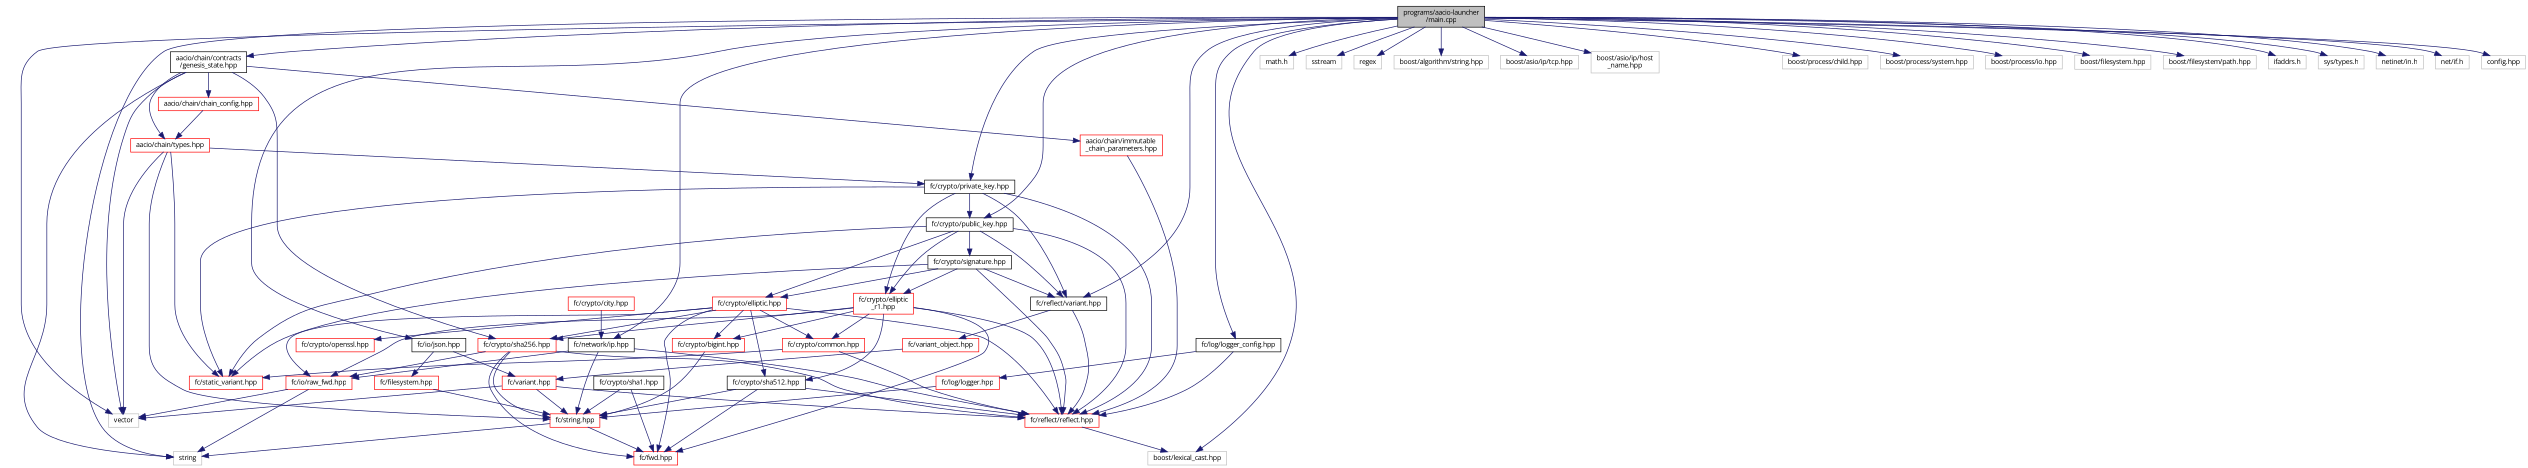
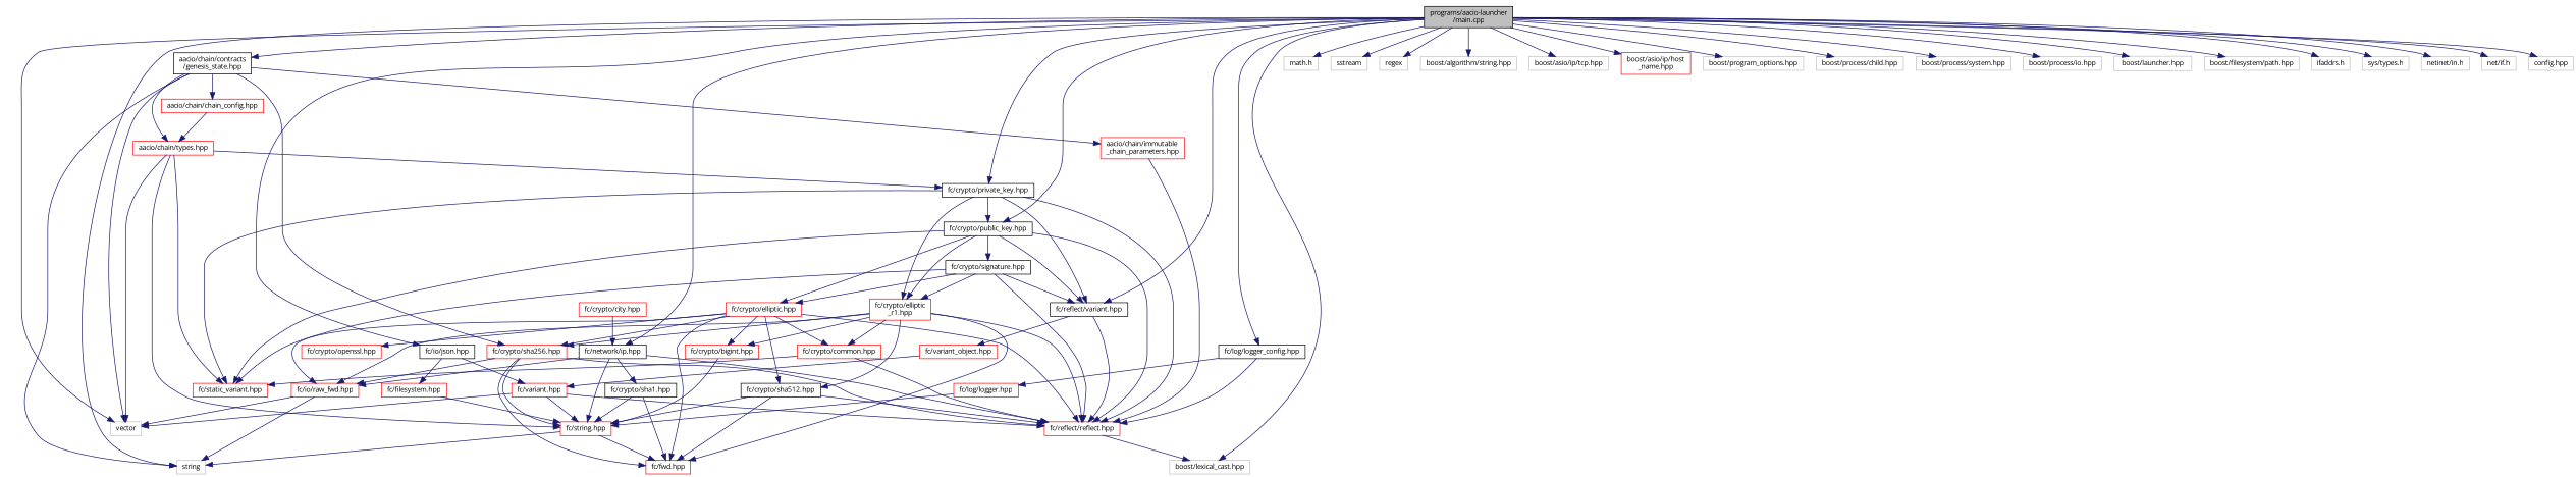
  digraph {
    fontname="Open Sans"
    node [color=grey75 fillcolor=white fontname="Open Sans" fontsize=10 shape=record style=filled]
    edge [color=midnightblue fontname="Open Sans" fontsize=10 labelfontname=Helvetica labelfontsize=10 style=solid]
    n1 [color=black fillcolor=grey75 fontcolor=black height=0.2 label="programs/aacio-launcher\l/main.cpp" width=0.4]
    n2 [height=0.2 label=string width=0.4]
    n3 [height=0.2 label=vector width=0.4]
    n4 [height=0.2 label="math.h" width=0.4]
    n5 [height=0.2 label=sstream width=0.4]
    n6 [height=0.2 label=regex width=0.4]
    n7 [height=0.2 label="boost/algorithm/string.hpp" width=0.4]
    n8 [height=0.2 label="boost/asio/ip/tcp.hpp" width=0.4]
-   n9 [height=0.2 label="boost/asio/ip/host\l_name.hpp" width=0.4]
+   n9 [color=red height=0.2 label="boost/asio/ip/host\l_name.hpp" width=0.4]
+   n10 [height=0.2 label="boost/program_options.hpp" width=0.4]
    n11 [height=0.2 label="boost/process/child.hpp" width=0.4]
    n12 [height=0.2 label="boost/process/system.hpp" width=0.4]
    n13 [height=0.2 label="boost/process/io.hpp" width=0.4]
    n14 [height=0.2 label="boost/lexical_cast.hpp" width=0.4]
-   n15 [height=0.2 label="boost/filesystem.hpp" width=0.4]
+   n15 [height=0.2 label="boost/launcher.hpp" width=0.4]
    n16 [height=0.2 label="boost/filesystem/path.hpp" width=0.4]
    n17 [color=black height=0.2 label="fc/crypto/private_key.hpp" width=0.4]
    n18 [color=black height=0.2 label="fc/crypto/public_key.hpp" width=0.4]
    n19 [color=black height=0.2 label="fc/reflect/variant.hpp" width=0.4]
    n20 [color=black height=0.2 label="fc/io/json.hpp" width=0.4]
    n21 [color=black height=0.2 label="fc/network/ip.hpp" width=0.4]
    n22 [color=black height=0.2 label="fc/log/logger_config.hpp" width=0.4]
    n23 [height=0.2 label="ifaddrs.h" width=0.4]
    n24 [height=0.2 label="sys/types.h" width=0.4]
    n25 [height=0.2 label="netinet/in.h" width=0.4]
    n26 [height=0.2 label="net/if.h" width=0.4]
    n27 [color=black height=0.2 label="aacio/chain/contracts\l/genesis_state.hpp" width=0.4]
    n28 [height=0.2 label="config.hpp" width=0.4]
    n29 [color=red height=0.2 label="fc/reflect/reflect.hpp" width=0.4]
    n30 [color=red height=0.2 label="fc/static_variant.hpp" width=0.4]
    n31 [color=red height=0.2 label="fc/crypto/elliptic\l_r1.hpp" width=0.4]
    n32 [color=red height=0.2 label="fc/crypto/elliptic.hpp" width=0.4]
    n33 [color=black height=0.2 label="fc/crypto/signature.hpp" width=0.4]
    n34 [color=red height=0.2 label="fc/variant_object.hpp" width=0.4]
    n35 [color=red height=0.2 label="fc/variant.hpp" width=0.4]
    n36 [color=red height=0.2 label="fc/filesystem.hpp" width=0.4]
    n37 [color=red height=0.2 label="fc/io/raw_fwd.hpp" width=0.4]
    n38 [color=red height=0.2 label="fc/string.hpp" width=0.4]
    n39 [color=black height=0.2 label="fc/crypto/sha1.hpp" width=0.4]
    n40 [color=red height=0.2 label="fc/log/logger.hpp" width=0.4]
    n41 [color=red height=0.2 label="fc/crypto/sha256.hpp" width=0.4]
    n42 [color=red height=0.2 label="aacio/chain/chain_config.hpp" width=0.4]
    n43 [color=red height=0.2 label="aacio/chain/types.hpp" width=0.4]
    n44 [color=red height=0.2 label="aacio/chain/immutable\l_chain_parameters.hpp" width=0.4]
    n45 [color=red height=0.2 label="fc/crypto/bigint.hpp" width=0.4]
    n46 [color=red height=0.2 label="fc/fwd.hpp" width=0.4]
    n47 [color=red height=0.2 label="fc/crypto/common.hpp" width=0.4]
    n48 [color=red height=0.2 label="fc/crypto/openssl.hpp" width=0.4]
    n49 [color=black height=0.2 label="fc/crypto/sha512.hpp" width=0.4]
    n50 [color=red height=0.2 label="fc/crypto/city.hpp" width=0.4]
    n1 -> n2
    n1 -> n3
    n1 -> n4
    n1 -> n5
    n1 -> n6
    n1 -> n7
    n1 -> n8
    n1 -> n9
+   n1 -> n10
    n1 -> n11
    n1 -> n12
    n1 -> n13
    n1 -> n14
    n1 -> n15
    n1 -> n16
    n1 -> n17
    n1 -> n18
    n1 -> n19
    n1 -> n20
    n1 -> n21
    n1 -> n22
    n1 -> n23
    n1 -> n24
    n1 -> n25
    n1 -> n26
    n1 -> n27
    n1 -> n28
    n17 -> n18
    n17 -> n19
    n17 -> n29
    n17 -> n30
    n17 -> n31
    n18 -> n19
    n18 -> n29
    n18 -> n30
    n18 -> n31
    n18 -> n32
    n18 -> n33
    n19 -> n29
    n19 -> n34
    n20 -> n35
    n20 -> n36
    n21 -> n29
    n21 -> n37
    n21 -> n38
+   n21 -> n39
    n22 -> n29
    n22 -> n40
    n27 -> n2
    n27 -> n3
    n27 -> n41
    n27 -> n42
    n27 -> n43
    n27 -> n44
    n29 -> n14
    n31 -> n29
    n31 -> n37
    n31 -> n41
    n31 -> n45
    n31 -> n46
    n31 -> n47
    n31 -> n49
    n32 -> n29
    n32 -> n37
    n32 -> n41
    n32 -> n45
    n32 -> n46
    n32 -> n47
    n32 -> n48
    n32 -> n49
    n33 -> n19
    n33 -> n29
    n33 -> n30
    n33 -> n31
    n33 -> n32
    n34 -> n35
    n35 -> n3
    n35 -> n29
    n35 -> n38
    n36 -> n38
    n37 -> n2
    n37 -> n3
    n38 -> n2
    n38 -> n46
    n39 -> n38
    n39 -> n46
    n40 -> n38
    n41 -> n29
    n41 -> n37
    n41 -> n38
    n41 -> n46
    n42 -> n43
    n43 -> n3
    n43 -> n17
    n43 -> n30
    n43 -> n38
    n44 -> n29
    n45 -> n38
    n47 -> n29
    n47 -> n30
    n49 -> n29
    n49 -> n38
    n49 -> n46
    n50 -> n21
  }
